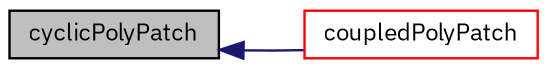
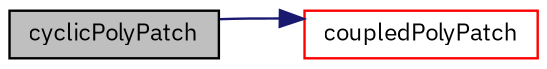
  digraph {
    rankdir=LR
    fontname="IBM Plex Sans"
    node [fontname="IBM Plex Sans" fontsize=10 shape=record]
    n1 [color=black fillcolor=grey75 fontcolor=black height=0.2 label=cyclicPolyPatch style=filled width=0.4]
    n2 [color=red height=0.2 label=coupledPolyPatch width=0.4]
-   n1 -> n2 [color=midnightblue dir=back fontname="IBM Plex Sans" fontsize=10 labelfontname=FreeSans labelfontsize=10 style=solid]
+   n2 -> n1 [color=midnightblue dir=back fontname="IBM Plex Sans" fontsize=10 labelfontname=FreeSans labelfontsize=10 style=solid]
  }
